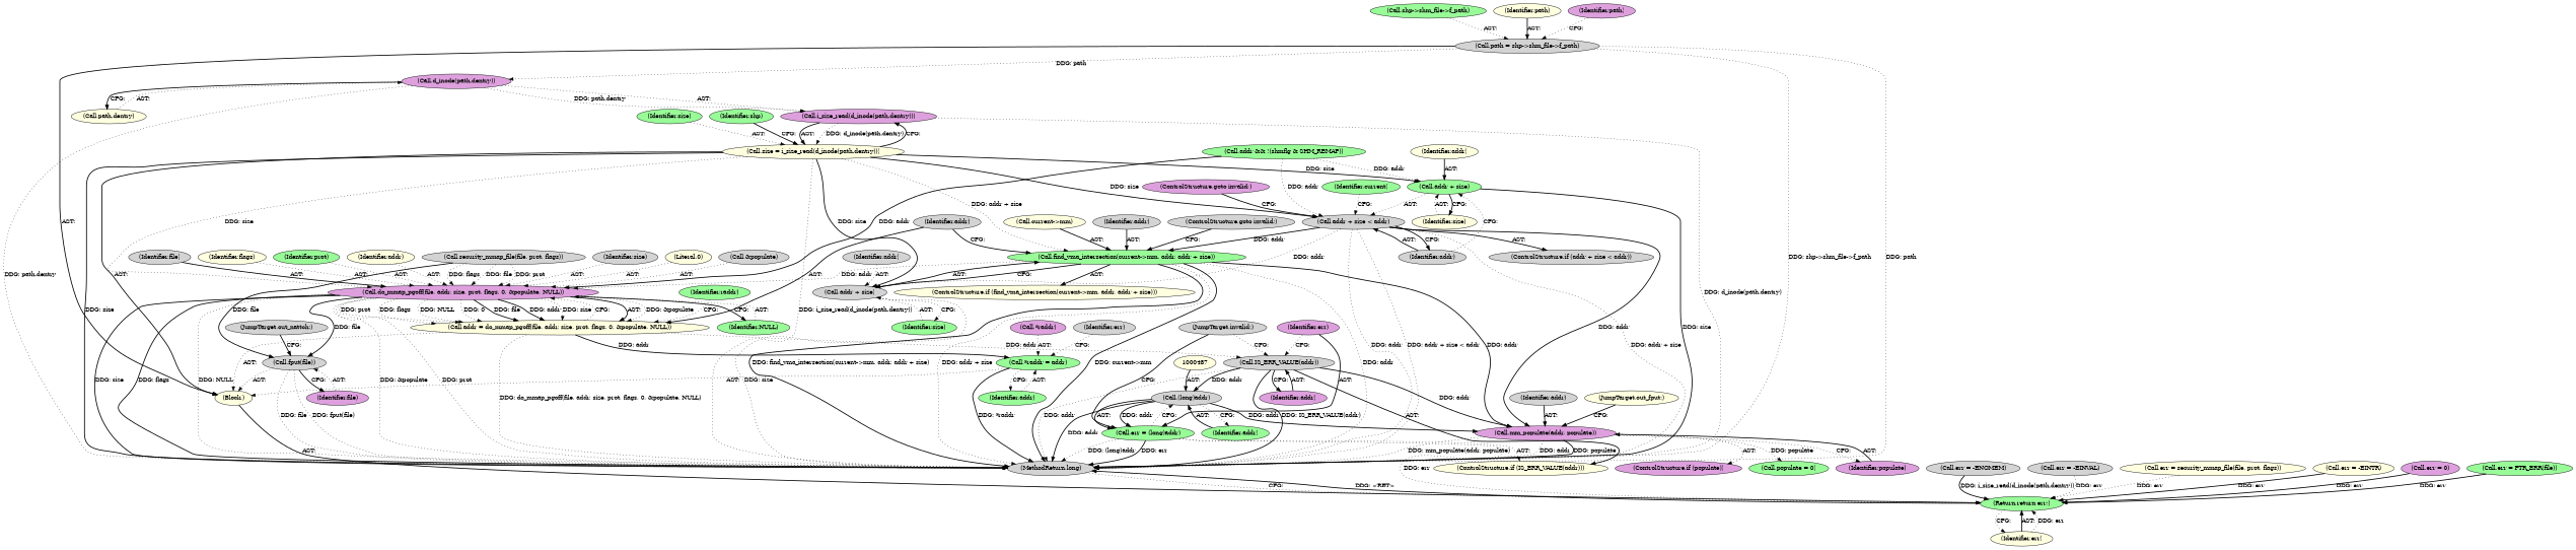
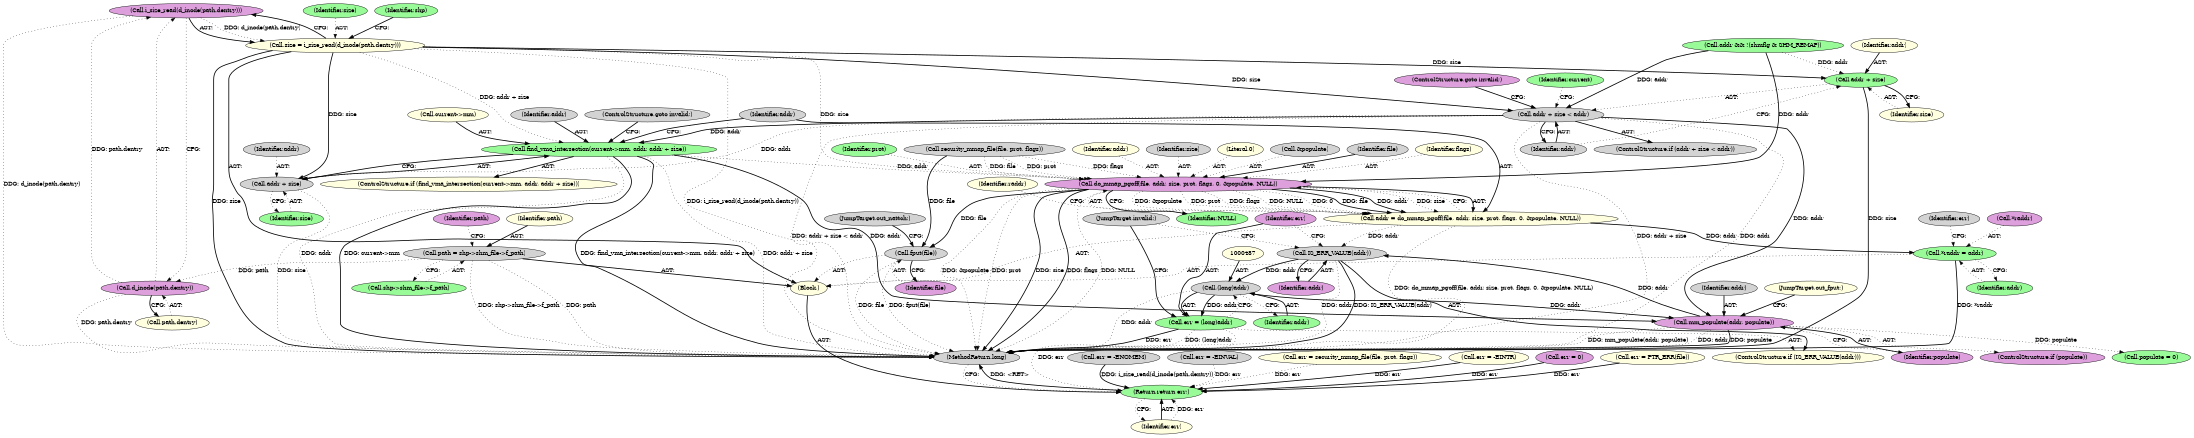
  digraph {
    node [fillcolor=lightgrey style=filled]
    edge [style=dotted]
    n1 [fillcolor=plum label="(Call,i_size_read(d_inode(path.dentry)))"]
    n2 [fillcolor=plum label="(Call,d_inode(path.dentry))"]
    n3 [fillcolor=lightyellow label="(Call,size = i_size_read(d_inode(path.dentry)))"]
    n4 [label="(MethodReturn,long)"]
    n5 [fillcolor=lightyellow label="(Call,path.dentry)"]
    n6 [fillcolor=lightyellow label="(Block,)"]
    n7 [label="(Call,addr + size < addr)"]
    n8 [fillcolor=palegreen label="(Call,find_vma_intersection(current->mm, addr, addr + size))"]
    n9 [fillcolor=plum label="(Call,do_mmap_pgoff(file, addr, size, prot, flags, 0, &populate, NULL))"]
    n10 [label="(Call,addr + size)"]
    n11 [fillcolor=palegreen label="(Call,addr + size)"]
    n12 [fillcolor=palegreen label="(Return,return err;)"]
    n13 [label="(Call,path = shp->shm_file->f_path)"]
    n14 [fillcolor=palegreen label="(Call,shp->shm_file->f_path)"]
    n15 [fillcolor=plum label="(Call,mm_populate(addr, populate))"]
    n16 [label="(Identifier,addr)"]
    n17 [label="(ControlStructure,if (addr + size < addr))"]
    n18 [fillcolor=lightyellow label="(ControlStructure,if (find_vma_intersection(current->mm, addr, addr + size)))"]
    n19 [fillcolor=lightyellow label="(Call,addr = do_mmap_pgoff(file, addr, size, prot, flags, 0, &populate, NULL))"]
    n20 [label="(Call,fput(file))"]
    n21 [fillcolor=palegreen label="(Identifier,NULL)"]
    n22 [fillcolor=palegreen label="(Identifier,size)"]
    n23 [fillcolor=lightyellow label="(Identifier,size)"]
    n24 [fillcolor=plum label="(Identifier,populate)"]
    n25 [fillcolor=plum label="(ControlStructure,if (populate))"]
    n26 [fillcolor=palegreen label="(Call,populate = 0)"]
    n27 [fillcolor=palegreen label="(Call,*raddr = addr)"]
    n28 [label="(Call,IS_ERR_VALUE(addr))"]
    n29 [fillcolor=plum label="(Identifier,file)"]
    n30 [fillcolor=palegreen label="(Identifier,addr)"]
    n31 [label="(Call,(long)addr)"]
    n32 [fillcolor=plum label="(Identifier,addr)"]
    n33 [fillcolor=lightyellow label="(ControlStructure,if (IS_ERR_VALUE(addr)))"]
    n34 [fillcolor=palegreen label="(Call,err = (long)addr)"]
    n35 [fillcolor=palegreen label="(Identifier,addr)"]
    n36 [fillcolor=lightyellow label="(Identifier,err)"]
    n37 [label="(Identifier,file)"]
    n38 [fillcolor=palegreen label="(Identifier,current)"]
    n39 [label="(ControlStructure,goto invalid;)"]
    n40 [label="(Call,err = -ENOMEM)"]
-   n41 [fillcolor=palegreen label="(Identifier,raddr)"]
+   n41 [fillcolor=lightyellow label="(Identifier,raddr)"]
    n42 [fillcolor=lightyellow label="(Call,current->mm)"]
    n43 [fillcolor=lightyellow label="(Identifier,flags)"]
    n44 [label="(Identifier,addr)"]
    n45 [fillcolor=palegreen label="(Identifier,size)"]
    n46 [fillcolor=lightyellow label="(Identifier,path)"]
    n47 [label="(JumpTarget,out_nattch:)"]
    n48 [label="(JumpTarget,invalid:)"]
    n49 [label="(Call,err = -EINVAL)"]
    n50 [fillcolor=plum label="(Identifier,err)"]
    n51 [fillcolor=plum label="(Call,*raddr)"]
    n52 [label="(Identifier,addr)"]
    n53 [fillcolor=lightyellow label="(Call,err = security_mmap_file(file, prot, flags))"]
    n54 [label="(Identifier,addr)"]
    n55 [fillcolor=palegreen label="(Identifier,prot)"]
    n56 [fillcolor=lightyellow label="(Call,err = -EINTR)"]
    n57 [fillcolor=palegreen label="(Identifier,shp)"]
    n58 [fillcolor=lightyellow label="(Identifier,addr)"]
    n59 [fillcolor=plum label="(Call,err = 0)"]
    n60 [label="(Identifier,err)"]
    n61 [fillcolor=lightyellow label="(JumpTarget,out_fput:)"]
    n62 [fillcolor=plum label="(Identifier,path)"]
    n63 [label="(Call,security_mmap_file(file, prot, flags))"]
    n64 [fillcolor=palegreen label="(Call,addr && !(shmflg & SHM_REMAP))"]
    n65 [label="(Identifier,size)"]
    n66 [fillcolor=lightyellow label="(Literal,0)"]
-   n67 [fillcolor=palegreen label="(Call,err = PTR_ERR(file))"]
+   n67 [fillcolor=lightyellow label="(Call,err = PTR_ERR(file))"]
    n68 [fillcolor=lightyellow label="(Identifier,addr)"]
    n69 [fillcolor=plum label="(ControlStructure,goto invalid;)"]
    n70 [label="(Call,&populate)"]
    n71 [label="(Identifier,addr)"]
    1000487 [fillcolor=lightyellow]
+   n1 -> n2 [label="CFG: "]
    n1 -> n3 [label="AST: " style=bold]
    n1 -> n3 [label="DDG: d_inode(path.dentry)"]
    n1 -> n4 [label="DDG: d_inode(path.dentry)"]
    n2 -> n1 [label="AST: "]
    n2 -> n1 [label="DDG: path.dentry"]
    n2 -> n4 [label="DDG: path.dentry"]
    n2 -> n5 [label="CFG: " style=bold]
    n3 -> n1 [label="CFG: " style=bold]
    n3 -> n4 [label="DDG: i_size_read(d_inode(path.dentry))"]
    n3 -> n4 [label="DDG: size" style=bold]
    n3 -> n6 [label="AST: " style=bold]
    n3 -> n7 [label="DDG: size" style=bold]
    n3 -> n8 [label="DDG: addr + size"]
    n3 -> n9 [label="DDG: size"]
    n3 -> n10 [label="DDG: size" style=bold]
    n3 -> n11 [label="DDG: size" style=bold]
    n4 -> n12 [label="CFG: "]
    n5 -> n2 [label="AST: "]
    n6 -> n12 [label="AST: " style=bold]
    n7 -> n4 [label="DDG: addr"]
    n7 -> n4 [label="DDG: addr + size < addr"]
    n7 -> n4 [label="DDG: addr + size"]
    n7 -> n8 [label="DDG: addr" style=bold]
    n7 -> n10 [label="DDG: addr"]
    n7 -> n15 [label="DDG: addr" style=bold]
    n7 -> n16 [label="CFG: " style=bold]
    n7 -> n17 [label="AST: " style=bold]
    n8 -> n4 [label="DDG: addr"]
    n8 -> n4 [label="DDG: find_vma_intersection(current->mm, addr, addr + size)" style=bold]
    n8 -> n4 [label="DDG: addr + size"]
    n8 -> n4 [label="DDG: current->mm" style=bold]
    n8 -> n9 [label="DDG: addr"]
    n8 -> n10 [label="CFG: " style=bold]
    n8 -> n15 [label="DDG: addr" style=bold]
    n8 -> n18 [label="AST: " style=bold]
    n9 -> n4 [label="DDG: prot"]
    n9 -> n4 [label="DDG: size" style=bold]
    n9 -> n4 [label="DDG: flags" style=bold]
    n9 -> n4 [label="DDG: NULL"]
    n9 -> n4 [label="DDG: &populate"]
    n9 -> n19 [label="AST: " style=bold]
    n9 -> n19 [label="DDG: &populate"]
    n9 -> n19 [label="DDG: prot"]
    n9 -> n19 [label="DDG: flags"]
    n9 -> n19 [label="DDG: NULL"]
    n9 -> n19 [label="DDG: 0"]
    n9 -> n19 [label="DDG: file" style=bold]
    n9 -> n19 [label="DDG: addr" style=bold]
    n9 -> n19 [label="DDG: size"]
    n9 -> n20 [label="DDG: file" style=bold]
    n9 -> n21 [label="CFG: " style=bold]
    n10 -> n4 [label="DDG: size"]
    n10 -> n8 [label="AST: " style=bold]
    n10 -> n22 [label="CFG: "]
    n11 -> n4 [label="DDG: size" style=bold]
    n11 -> n7 [label="AST: "]
    n11 -> n23 [label="CFG: " style=bold]
    n12 -> n4 [label="DDG: <RET>" style=bold]
    n12 -> n36 [label="CFG: "]
    n13 -> n2 [label="DDG: path"]
    n13 -> n4 [label="DDG: shp->shm_file->f_path"]
    n13 -> n4 [label="DDG: path"]
    n13 -> n6 [label="AST: " style=bold]
+   n13 -> n14 [label="CFG: "]
    n14 -> n13 [label="AST: "]
    n15 -> n4 [label="DDG: mm_populate(addr, populate)"]
    n15 -> n4 [label="DDG: addr"]
    n15 -> n4 [label="DDG: populate" style=bold]
    n15 -> n24 [label="CFG: "]
    n15 -> n25 [label="AST: "]
    n15 -> n26 [label="DDG: populate"]
    n16 -> n7 [label="AST: " style=bold]
    n16 -> n11 [label="CFG: "]
    n19 -> n4 [label="DDG: do_mmap_pgoff(file, addr, size, prot, flags, 0, &populate, NULL)"]
    n19 -> n6 [label="AST: "]
    n19 -> n9 [label="CFG: "]
    n19 -> n27 [label="DDG: addr" style=bold]
    n19 -> n28 [label="DDG: addr"]
    n20 -> n4 [label="DDG: fput(file)"]
    n20 -> n4 [label="DDG: file"]
    n20 -> n6 [label="AST: "]
    n20 -> n29 [label="CFG: " style=bold]
    n21 -> n9 [label="AST: "]
    n22 -> n10 [label="AST: "]
    n23 -> n11 [label="AST: "]
    n24 -> n15 [label="AST: " style=bold]
    n27 -> n4 [label="DDG: *raddr" style=bold]
    n27 -> n6 [label="AST: "]
    n27 -> n30 [label="CFG: "]
    n28 -> n4 [label="DDG: addr"]
    n28 -> n4 [label="DDG: IS_ERR_VALUE(addr)" style=bold]
-   n28 -> n15 [label="DDG: addr" style=bold]
+   n15 -> n28 [label="DDG: addr" style=bold]
    n28 -> n31 [label="DDG: addr" style=bold]
    n28 -> n32 [label="CFG: " style=bold]
    n28 -> n33 [label="AST: " style=bold]
    n29 -> n20 [label="AST: "]
    n30 -> n27 [label="AST: "]
-   n31 -> n4 [label="DDG: addr" style=bold]
+   n31 -> n4 [label="DDG: addr"]
    n31 -> n15 [label="DDG: addr" style=bold]
    n31 -> n34 [label="AST: " style=bold]
    n31 -> n34 [label="DDG: addr" style=bold]
    n31 -> n35 [label="CFG: "]
    n32 -> n28 [label="AST: " style=bold]
    n34 -> n4 [label="DDG: (long)addr"]
    n34 -> n4 [label="DDG: err" style=bold]
    n34 -> n12 [label="DDG: err"]
    n34 -> n31 [label="CFG: "]
    n34 -> n33 [label="AST: "]
    n35 -> n31 [label="AST: " style=bold]
    n36 -> n12 [label="AST: " style=bold]
    n36 -> n12 [label="DDG: err"]
    n37 -> n9 [label="AST: " style=bold]
    n38 -> n7 [label="CFG: "]
    n39 -> n8 [label="CFG: " style=bold]
    n40 -> n12 [label="DDG: i_size_read(d_inode(path.dentry))" style=bold]
    n41 -> n19 [label="CFG: "]
    n42 -> n8 [label="AST: " style=bold]
    n43 -> n9 [label="AST: "]
    n44 -> n8 [label="CFG: " style=bold]
    n44 -> n19 [label="AST: " style=bold]
    n45 -> n3 [label="AST: "]
    n46 -> n13 [label="AST: " style=bold]
    n47 -> n20 [label="CFG: " style=bold]
    n48 -> n28 [label="CFG: "]
    n48 -> n34 [label="CFG: " style=bold]
    n49 -> n12 [label="DDG: err"]
    n50 -> n28 [label="CFG: "]
    n50 -> n34 [label="AST: " style=bold]
    n51 -> n27 [label="AST: "]
    n52 -> n8 [label="AST: " style=bold]
    n53 -> n12 [label="DDG: err"]
    n54 -> n15 [label="AST: " style=bold]
    n55 -> n9 [label="AST: "]
    n56 -> n12 [label="DDG: err" style=bold]
    n57 -> n3 [label="CFG: " style=bold]
    n58 -> n9 [label="AST: "]
    n59 -> n12 [label="DDG: err" style=bold]
    n60 -> n27 [label="CFG: "]
    n61 -> n15 [label="CFG: " style=bold]
    n62 -> n13 [label="CFG: "]
    n63 -> n9 [label="DDG: file"]
    n63 -> n9 [label="DDG: prot"]
    n63 -> n9 [label="DDG: flags"]
    n63 -> n20 [label="DDG: file" style=bold]
-   n64 -> n7 [label="DDG: addr"]
+   n64 -> n7 [label="DDG: addr" style=bold]
    n64 -> n9 [label="DDG: addr" style=bold]
    n64 -> n11 [label="DDG: addr"]
    n65 -> n9 [label="AST: "]
    n66 -> n9 [label="AST: "]
    n67 -> n12 [label="DDG: err" style=bold]
    n68 -> n11 [label="AST: " style=bold]
    n69 -> n7 [label="CFG: " style=bold]
    n70 -> n9 [label="AST: "]
    n71 -> n10 [label="AST: "]
    1000487 -> n31 [label="AST: " style=bold]
  }
